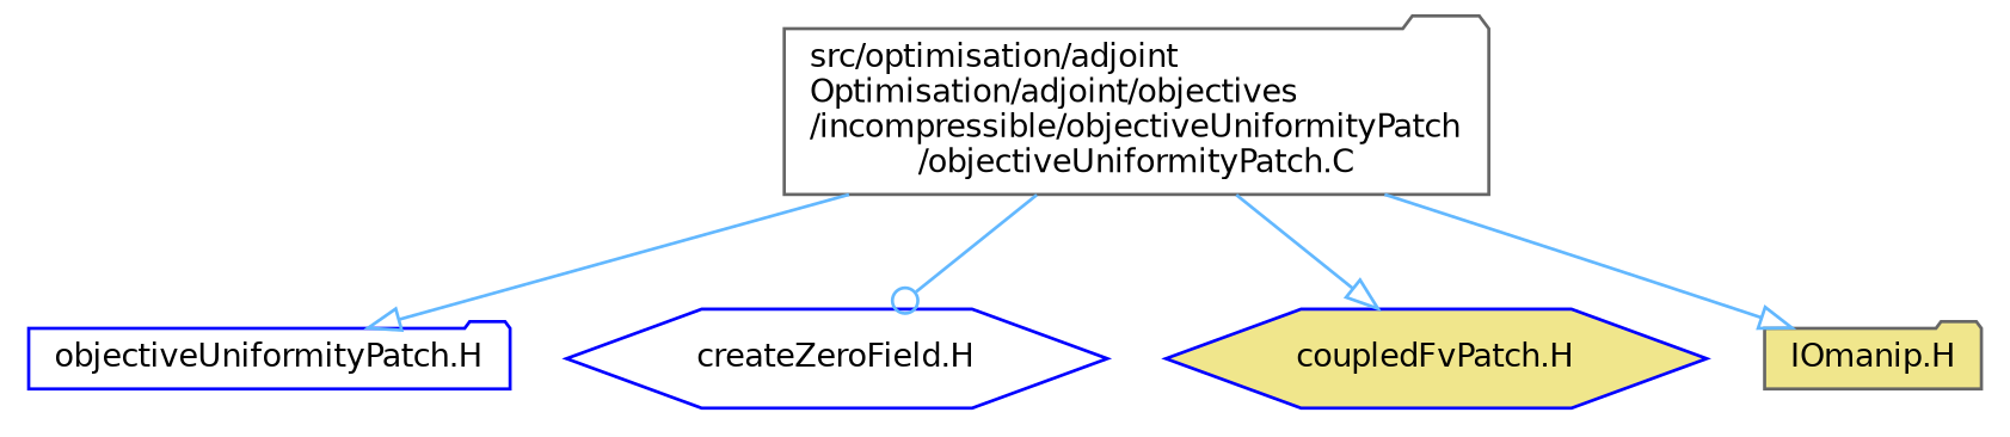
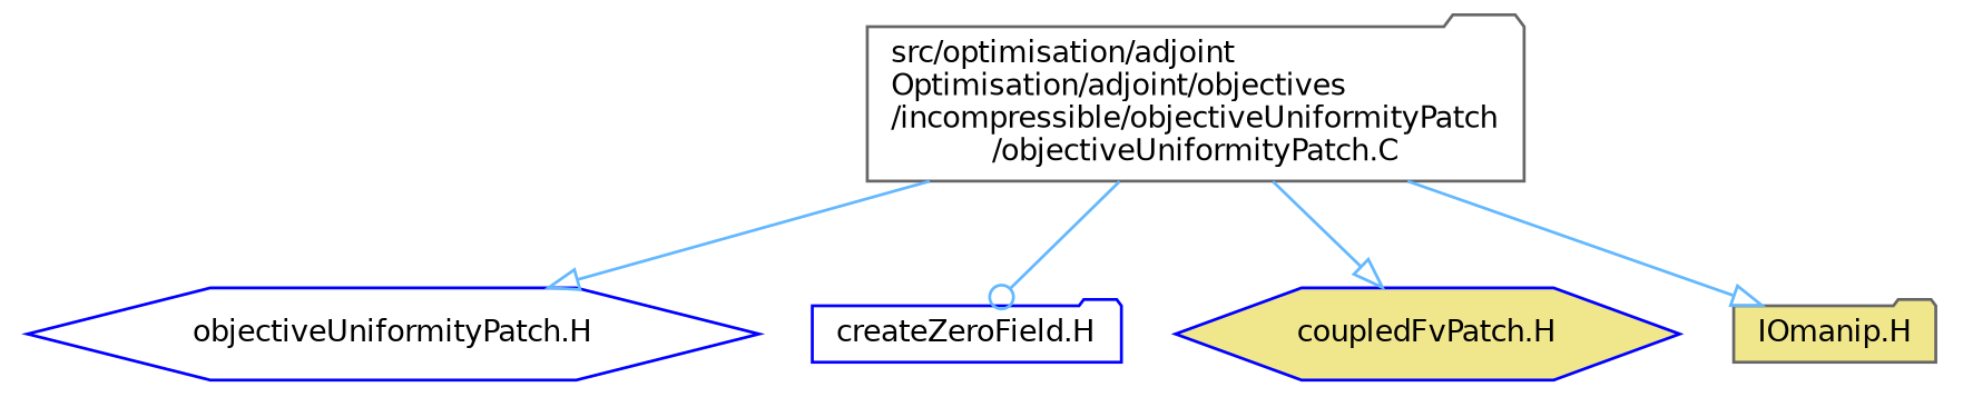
  digraph {
    node [color=blue fillcolor=white fontname=Helvetica fontsize=10 shape=folder style=filled]
    edge [arrowhead=onormal color=steelblue1 fontname=Helvetica fontsize=10 labelfontname=Helvetica labelfontsize=10 style=solid]
    n1 [color=gray40 fontcolor=black height=0.2 label="src/optimisation/adjoint\lOptimisation/adjoint/objectives\l/incompressible/objectiveUniformityPatch\l/objectiveUniformityPatch.C" width=0.4]
-   n2 [height=0.2 label="objectiveUniformityPatch.H" width=0.4]
-   n3 [height=0.2 label="createZeroField.H" shape=hexagon width=0.4]
+   n2 [height=0.2 label="objectiveUniformityPatch.H" shape=hexagon width=0.4]
+   n3 [height=0.2 label="createZeroField.H" width=0.4]
    n4 [fillcolor=khaki height=0.2 label="coupledFvPatch.H" shape=hexagon width=0.4]
    n5 [color=gray40 fillcolor=khaki height=0.2 label="IOmanip.H" width=0.4]
    n1 -> n2
    n1 -> n3 [arrowhead=odot]
    n1 -> n4
    n1 -> n5
  }
